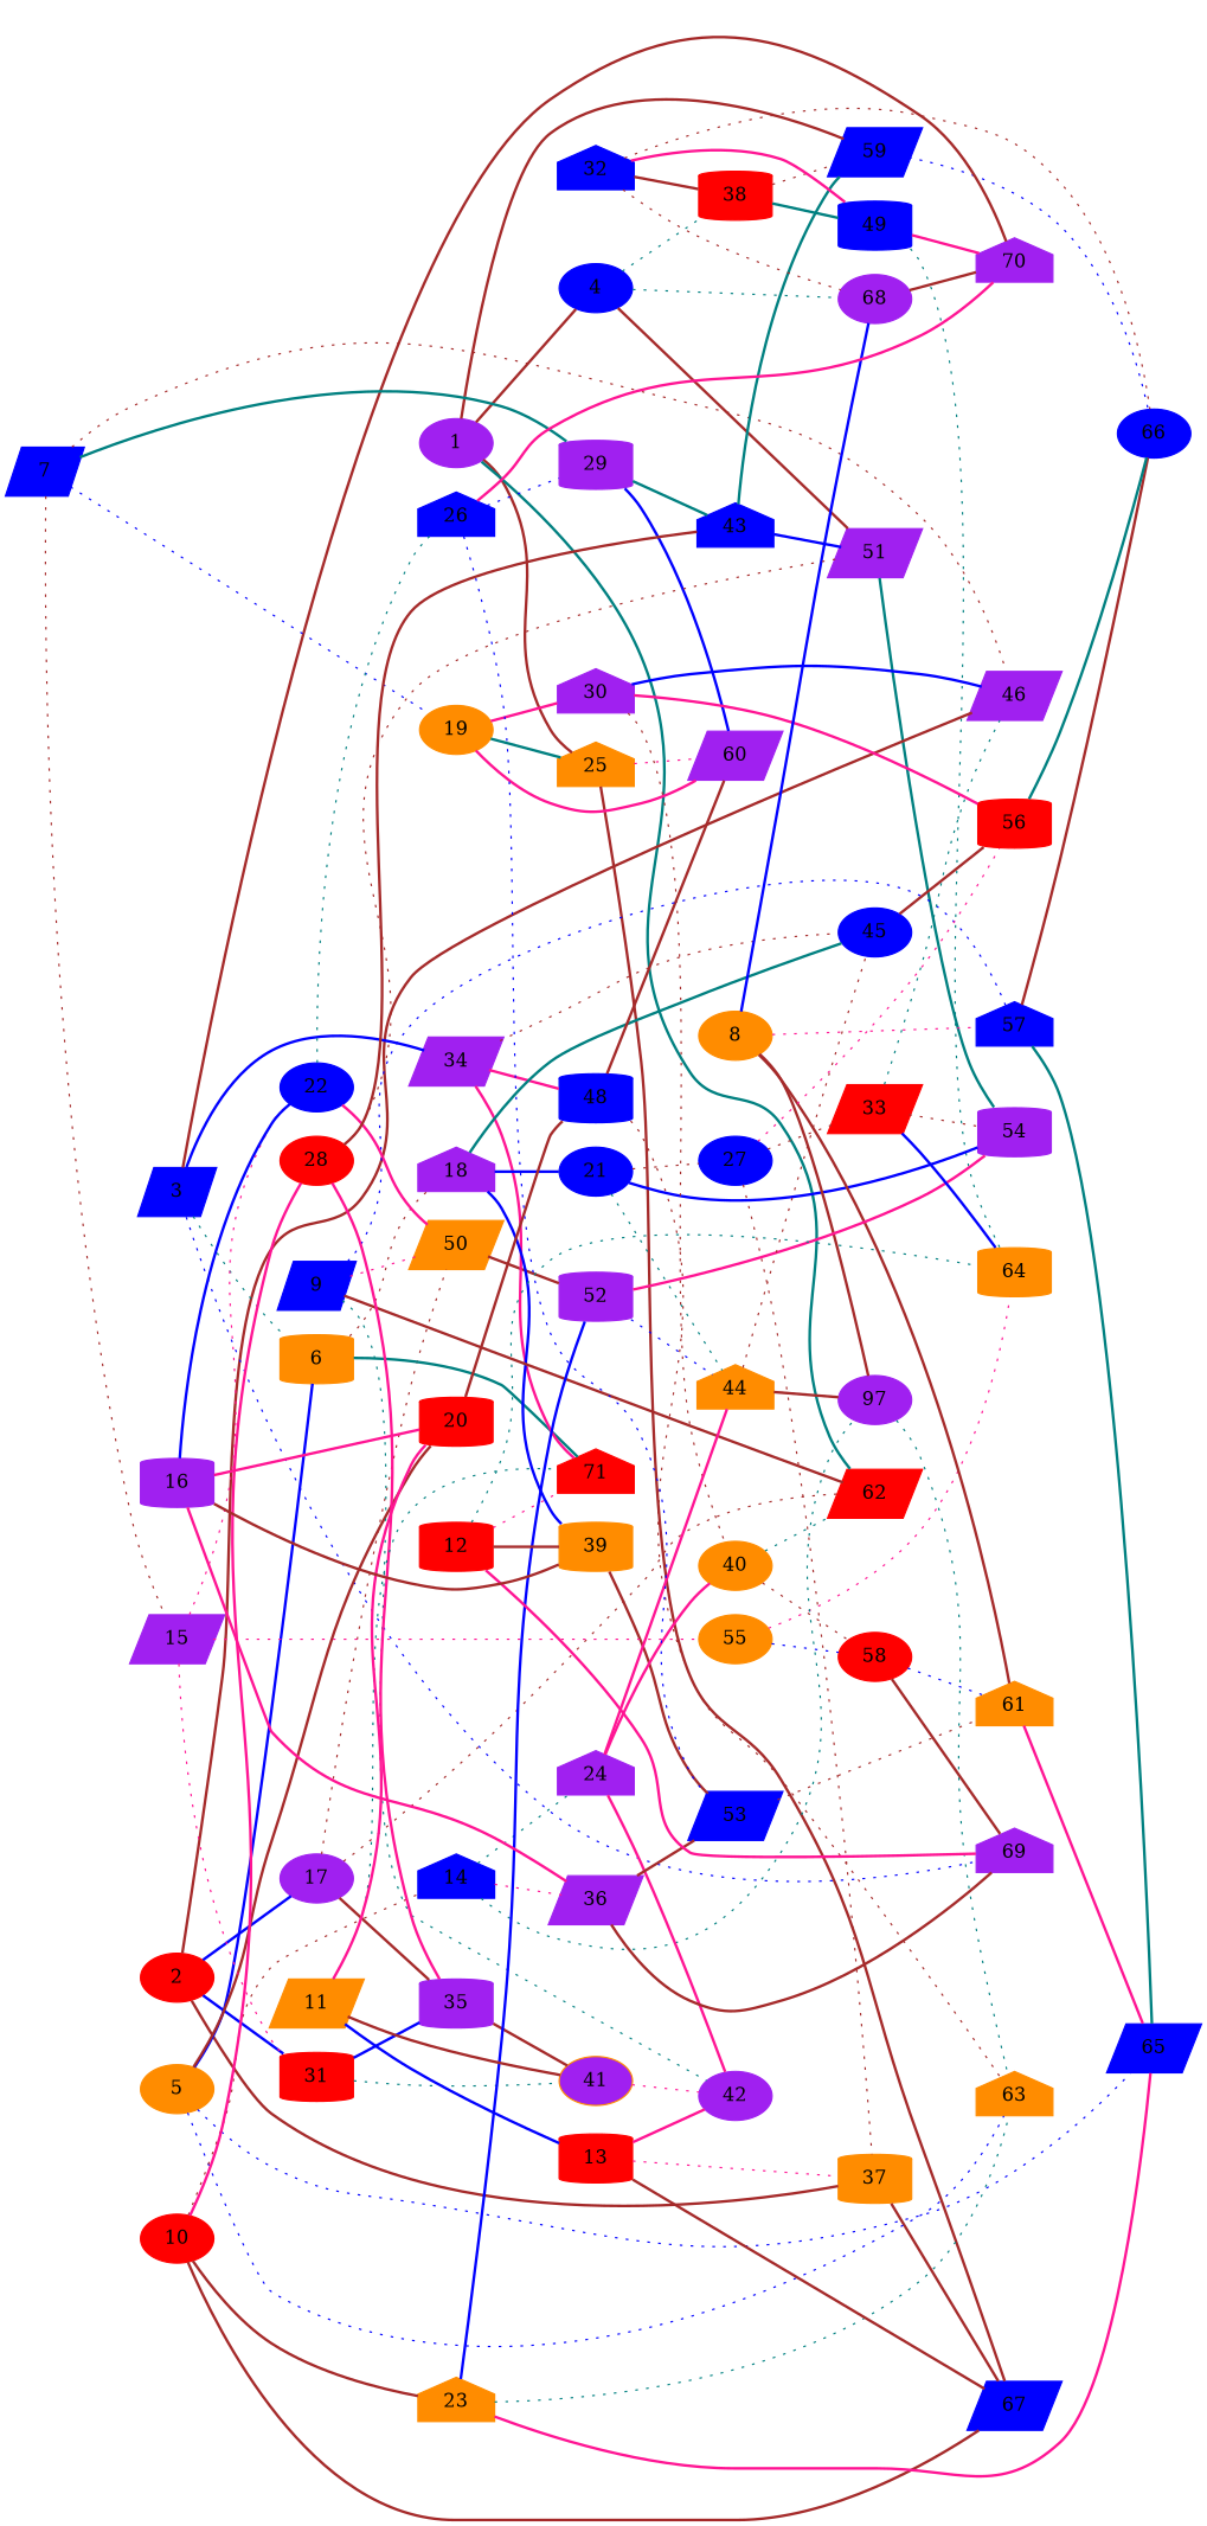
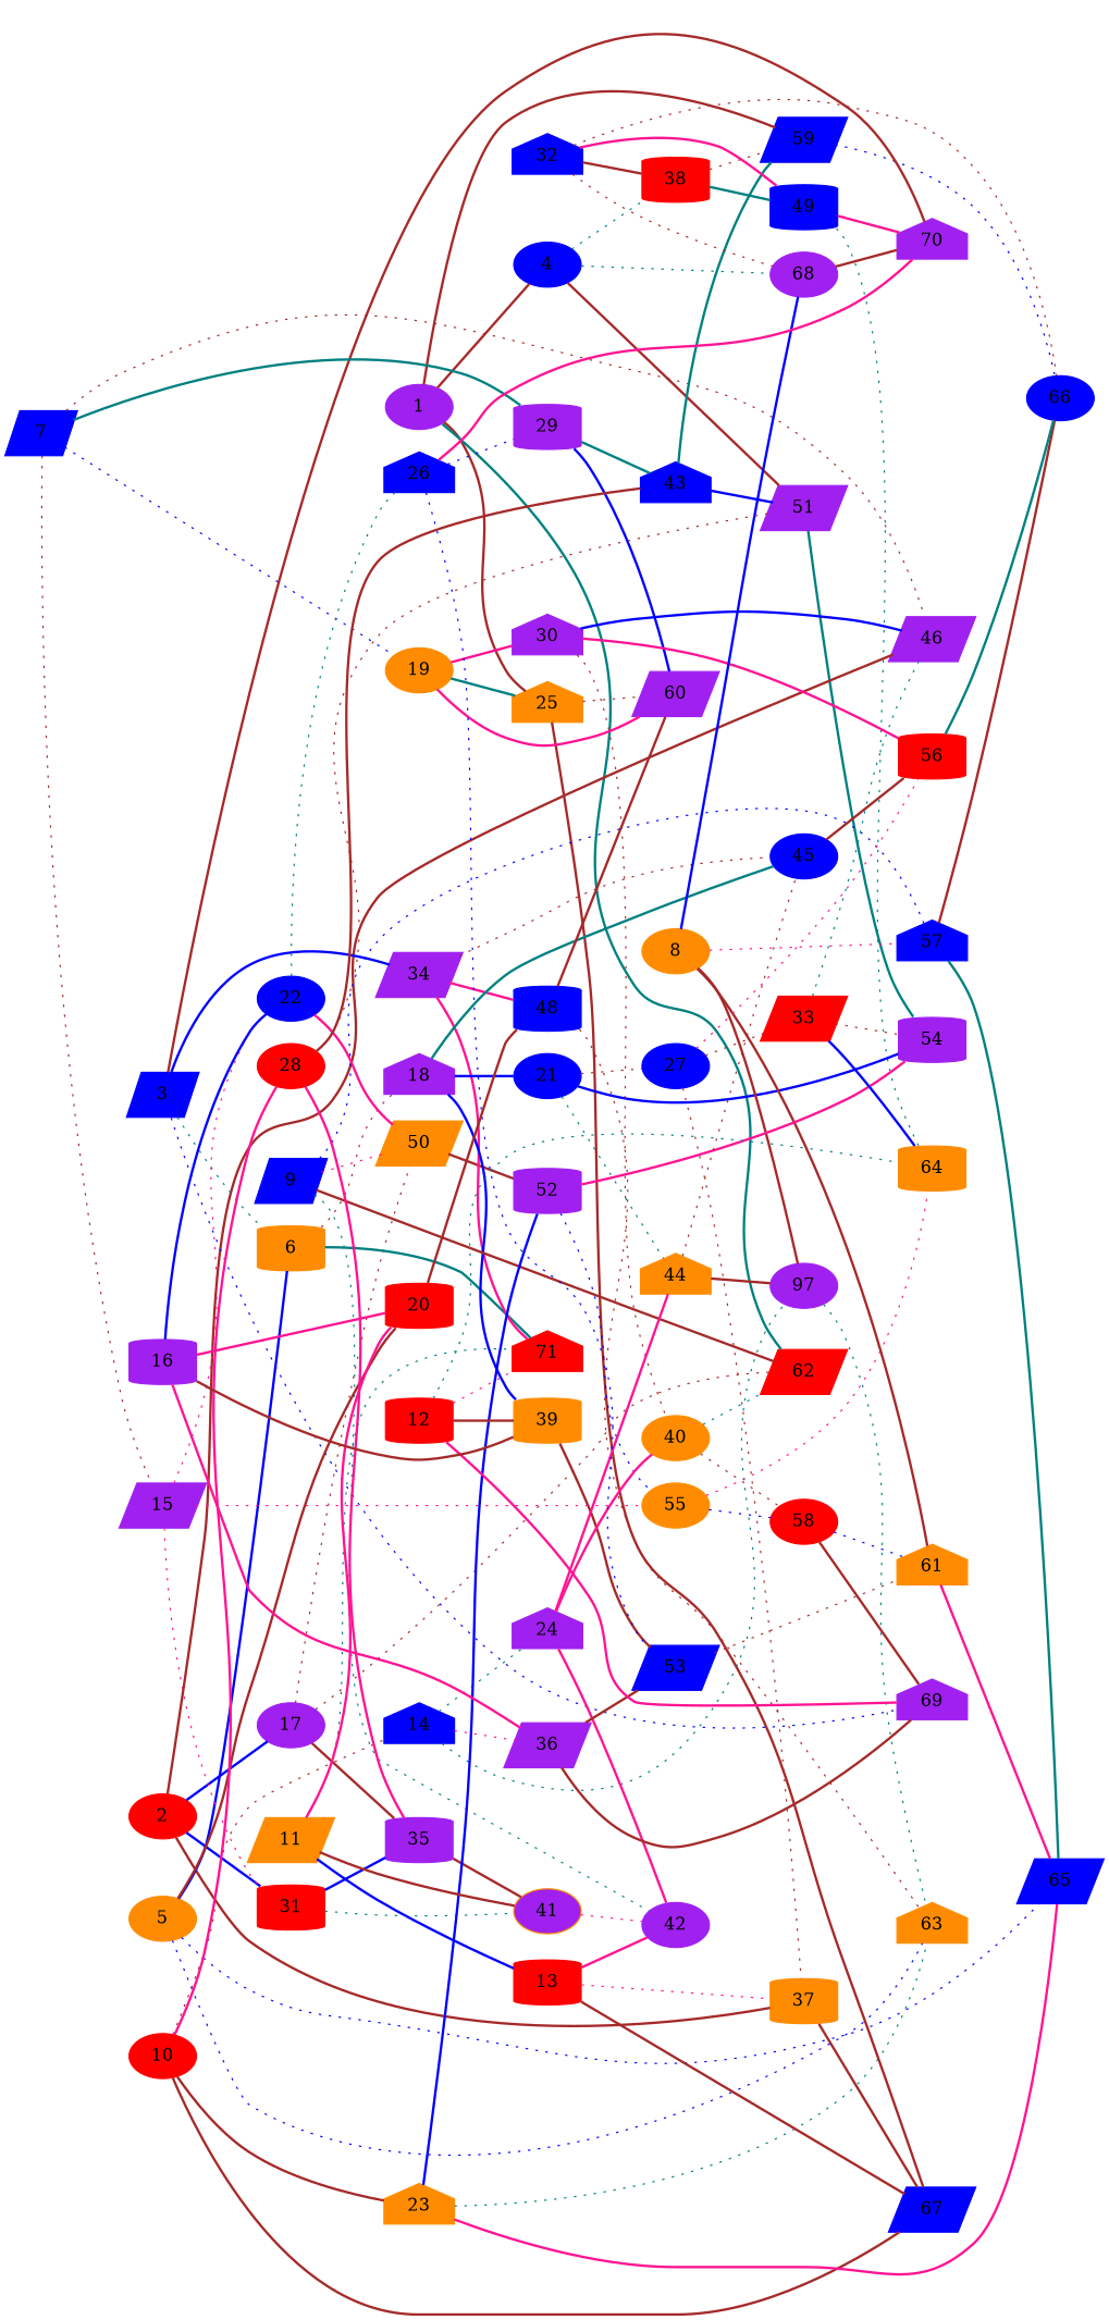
  graph {
    rankdir=LR
    node [color=purple shape=ellipse style=filled]
    edge [color=brown style=bold]
    4 [color=blue]
    1
    25 [color=darkorange shape=house]
    59 [color=blue shape=parallelogram]
    62 [color=red shape=parallelogram]
    38 [color=red shape=cylinder]
    51 [shape=parallelogram]
    68
    67 [color=blue shape=parallelogram]
    60 [shape=parallelogram]
    66 [color=blue]
    2 [color=red]
    17
    31 [color=red shape=cylinder]
    37 [color=darkorange shape=cylinder]
    46 [shape=parallelogram]
    50 [color=darkorange shape=parallelogram]
    35 [shape=cylinder]
    41 [color=darkorange fillcolor=purple]
    3 [color=blue shape=parallelogram]
    6 [color=darkorange shape=cylinder]
    34 [shape=parallelogram]
    69 [shape=house]
    70 [shape=house]
    18 [shape=house]
    71 [color=red shape=house]
    45 [color=blue]
    48 [color=blue shape=cylinder]
    49 [color=blue shape=cylinder]
    54 [shape=cylinder]
    5 [color=darkorange]
    20 [color=red shape=cylinder]
    63 [color=darkorange shape=house]
    65 [color=blue shape=parallelogram]
    39 [color=darkorange shape=cylinder]
    21 [color=blue]
    7 [color=blue shape=parallelogram]
    15 [shape=parallelogram]
    19 [color=darkorange]
    29 [shape=cylinder]
    22 [color=blue]
    55 [color=darkorange]
    30 [shape=house]
    43 [color=blue shape=house]
    8 [color=darkorange]
    n46 [label=97]
    57 [color=blue shape=house]
    61 [color=darkorange shape=house]
    9 [color=blue shape=parallelogram]
    42
    52 [shape=cylinder]
    10 [color=red]
    14 [color=blue shape=house]
    23 [color=darkorange shape=house]
    28 [color=red]
    24 [shape=house]
    36 [shape=parallelogram]
    11 [color=darkorange shape=parallelogram]
    13 [color=red shape=cylinder]
    12 [color=red shape=cylinder]
    64 [color=darkorange shape=cylinder]
    53 [color=blue shape=parallelogram]
    44 [color=darkorange shape=house]
    40 [color=darkorange]
    26 [color=blue shape=house]
    58 [color=red]
    16 [shape=cylinder]
    27 [color=blue]
    56 [color=red shape=cylinder]
    33 [color=red shape=parallelogram]
    32 [color=blue shape=house]
    4 -- 38 [color=teal style=dotted]
    4 -- 51
    4 -- 68 [color=teal style=dotted]
    1 -- 4
    1 -- 25
    1 -- 59
    1 -- 62 [color=teal]
    25 -- 67
-   25 -- 60 [color=deeppink style=dotted]
+   25 -- 60 [style=dotted]
    59 -- 66 [color=blue style=dotted]
    38 -- 59 [style=dotted]
    38 -- 49 [color=teal]
    51 -- 54 [color=teal]
    68 -- 70
    2 -- 17 [color=blue]
    2 -- 31 [color=blue]
    2 -- 37
    2 -- 46
    17 -- 62 [style=dotted]
    17 -- 50 [style=dotted]
    17 -- 35
    31 -- 35 [color=blue]
    31 -- 41 [color=teal style=dotted]
    37 -- 67
    50 -- 52
    35 -- 41
    41 -- 42 [color=deeppink style=dotted]
    3 -- 6 [color=teal style=dotted]
    3 -- 34 [color=blue]
    3 -- 69 [color=blue style=dotted]
    3 -- 70
    6 -- 18 [style=dotted]
    6 -- 71 [color=teal]
    34 -- 71 [color=deeppink]
    34 -- 45 [style=dotted]
    34 -- 48 [color=deeppink]
    18 -- 45 [color=teal]
    18 -- 39 [color=blue]
    18 -- 21 [color=blue]
    45 -- 56
    48 -- 60
    48 -- 63 [style=dotted]
    49 -- 70 [color=deeppink]
    49 -- 64 [color=teal style=dotted]
    5 -- 6 [color=blue]
    5 -- 20
    5 -- 63 [color=blue style=dotted]
    5 -- 65 [color=blue style=dotted]
    20 -- 48
    39 -- 53
    21 -- 54 [color=blue]
    21 -- 44 [color=teal style=dotted]
    21 -- 27 [style=dotted]
    7 -- 46 [style=dotted]
    7 -- 15 [style=dotted]
    7 -- 19 [color=blue style=dotted]
    7 -- 29 [color=teal]
    15 -- 31 [color=deeppink style=dotted]
    15 -- 22 [color=deeppink style=dotted]
    15 -- 55 [color=deeppink style=dotted]
    19 -- 25 [color=teal]
    19 -- 60 [color=deeppink]
    19 -- 30 [color=deeppink]
    29 -- 60 [color=blue]
    29 -- 43 [color=teal]
    22 -- 50 [color=deeppink]
    22 -- 26 [color=teal style=dotted]
    55 -- 64 [color=deeppink style=dotted]
    55 -- 58 [color=blue style=dotted]
    30 -- 46 [color=blue]
    30 -- 40 [style=dotted]
    30 -- 56 [color=deeppink]
    43 -- 59 [color=teal]
    43 -- 51 [color=blue]
    8 -- 68 [color=blue]
    8 -- n46
    8 -- 57 [color=deeppink style=dotted]
    8 -- 61
    n46 -- 63 [color=teal style=dotted]
    57 -- 66
    57 -- 65 [color=teal]
    61 -- 65 [color=deeppink]
    9 -- 62
    9 -- 50 [color=deeppink style=dotted]
    9 -- 57 [color=blue style=dotted]
    9 -- 42 [color=teal style=dotted]
    52 -- 54 [color=deeppink]
-   52 -- 44 [color=blue style=dotted]
+   52 -- 55 [color=blue style=dotted]
    10 -- 67
    10 -- 14 [style=dotted]
    10 -- 23
    10 -- 28 [color=deeppink]
    14 -- n46 [color=teal style=dotted]
    14 -- 24 [color=teal style=dotted]
    14 -- 36 [color=deeppink style=dotted]
    23 -- 63 [color=teal style=dotted]
    23 -- 65 [color=deeppink]
    23 -- 52 [color=blue]
    28 -- 51 [style=dotted]
    28 -- 35 [color=deeppink]
    28 -- 43
    24 -- 42 [color=deeppink]
    24 -- 44 [color=deeppink]
    24 -- 40 [color=deeppink]
    36 -- 69
    36 -- 53
    11 -- 41
    11 -- 71 [color=teal style=dotted]
    11 -- 20 [color=deeppink]
    11 -- 13 [color=blue]
    13 -- 67
    13 -- 37 [color=deeppink style=dotted]
    13 -- 42 [color=deeppink]
    12 -- 69 [color=deeppink]
    12 -- 71 [color=deeppink style=dotted]
    12 -- 39
    12 -- 64 [color=teal style=dotted]
    53 -- 61 [style=dotted]
    44 -- 45 [style=dotted]
    44 -- n46
    40 -- 62 [color=teal style=dotted]
    40 -- 58 [style=dotted]
    26 -- 70 [color=deeppink]
    26 -- 29 [color=blue style=dotted]
    26 -- 53 [color=blue style=dotted]
    58 -- 69
    58 -- 61 [color=blue style=dotted]
    16 -- 20 [color=deeppink]
    16 -- 39
    16 -- 22 [color=blue]
    16 -- 36 [color=deeppink]
    27 -- 37 [style=dotted]
    27 -- 56 [color=deeppink style=dotted]
    27 -- 33 [style=dotted]
    56 -- 66 [color=teal]
    33 -- 46 [color=teal style=dotted]
    33 -- 54 [style=dotted]
    33 -- 64 [color=blue]
    32 -- 38
    32 -- 68 [style=dotted]
    32 -- 66 [style=dotted]
    32 -- 49 [color=deeppink]
  }
